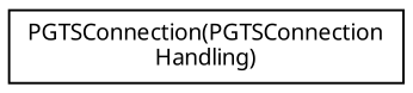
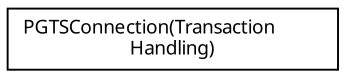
  digraph {
    rankdir=LR
-   n1 [color=black fillcolor=white fontname=LucidaGrande fontsize=10 height=0.2 label="PGTSConnection(PGTSConnection\lHandling)" shape=record style=filled width=0.4]
+   n1 [color=black fillcolor=white fontname=LucidaGrande fontsize=10 height=0.2 label="PGTSConnection(Transaction\lHandling)" shape=record style=filled width=0.4]
  }
